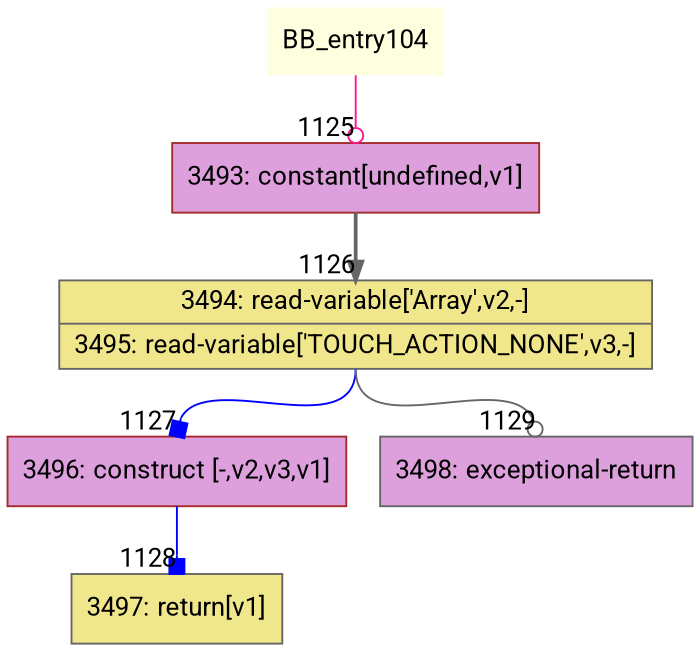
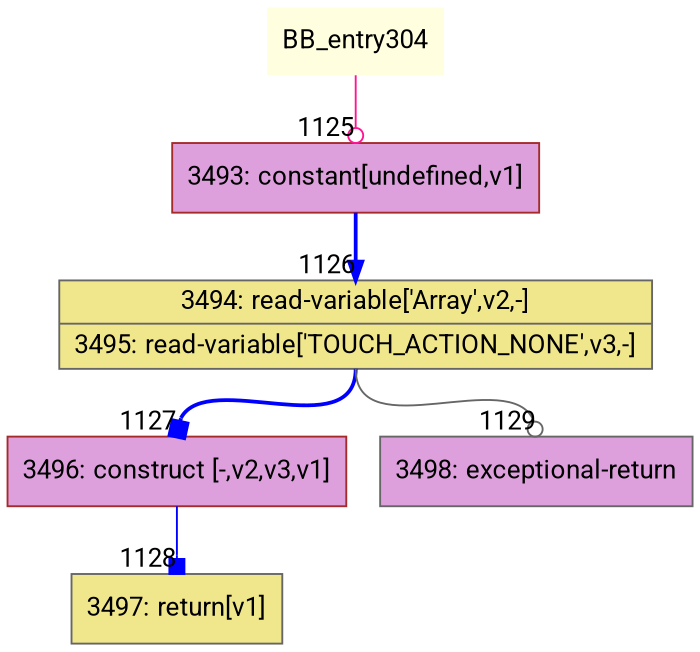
  digraph {
    fontname=Roboto
    rankdir=TD
    node [color=gray40 fillcolor=plum fontname=Roboto shape=record style=filled]
    edge [arrowhead=odot color=gray40 fontname=Roboto headport=n style=solid tailport=s]
-   BB_entry104 [fillcolor=lightyellow shape=none]
+   BB_entry104 [fillcolor=lightyellow shape=none label=BB_entry304]
    n2 [color=brown label="{3493: constant[undefined,v1]}"]
    n3 [fillcolor=khaki label="{3494: read-variable['Array',v2,-]|3495: read-variable['TOUCH_ACTION_NONE',v3,-]}"]
    n4 [color=brown label="{3496: construct [-,v2,v3,v1]}"]
    n5 [label="{3498: exceptional-return}"]
    n6 [fillcolor=khaki label="{3497: return[v1]}"]
    BB_entry104 -> n2 [color=deeppink headlabel="    1125"]
-   n2 -> n3 [arrowhead=normal headlabel="      1126" style=bold]
-   n3 -> n4 [arrowhead=box color=blue headlabel="      1127"]
+   n2 -> n3 [arrowhead=normal color=blue headlabel="      1126" style=bold]
+   n3 -> n4 [arrowhead=box color=blue headlabel="      1127" style=bold]
    n3 -> n5 [headlabel="      1129"]
    n4 -> n6 [arrowhead=box color=blue headlabel="      1128"]
  }
